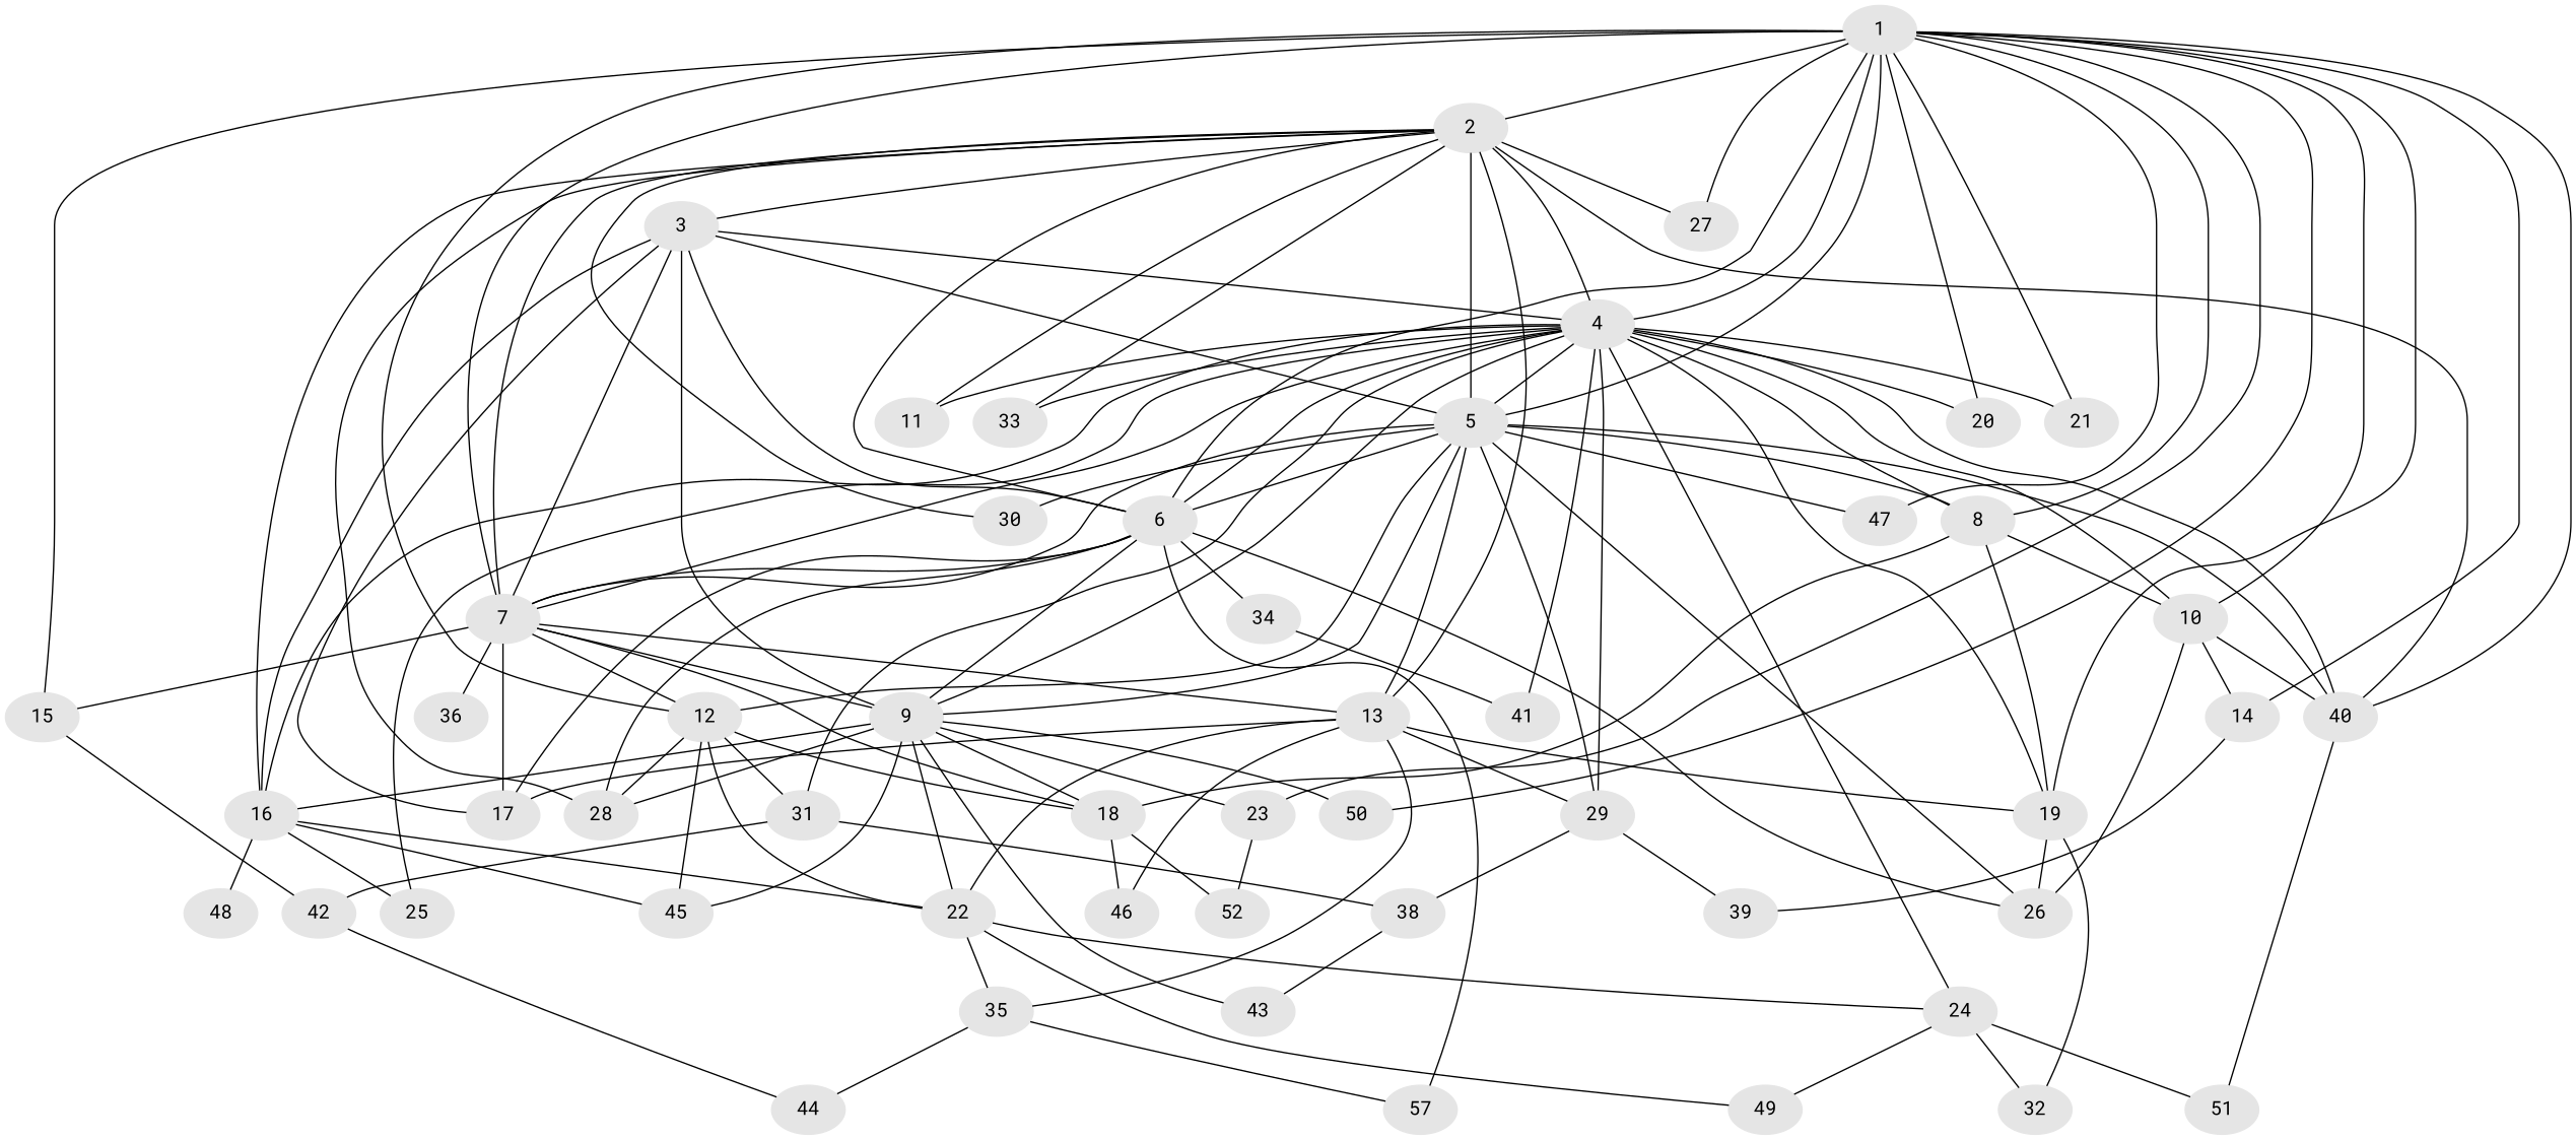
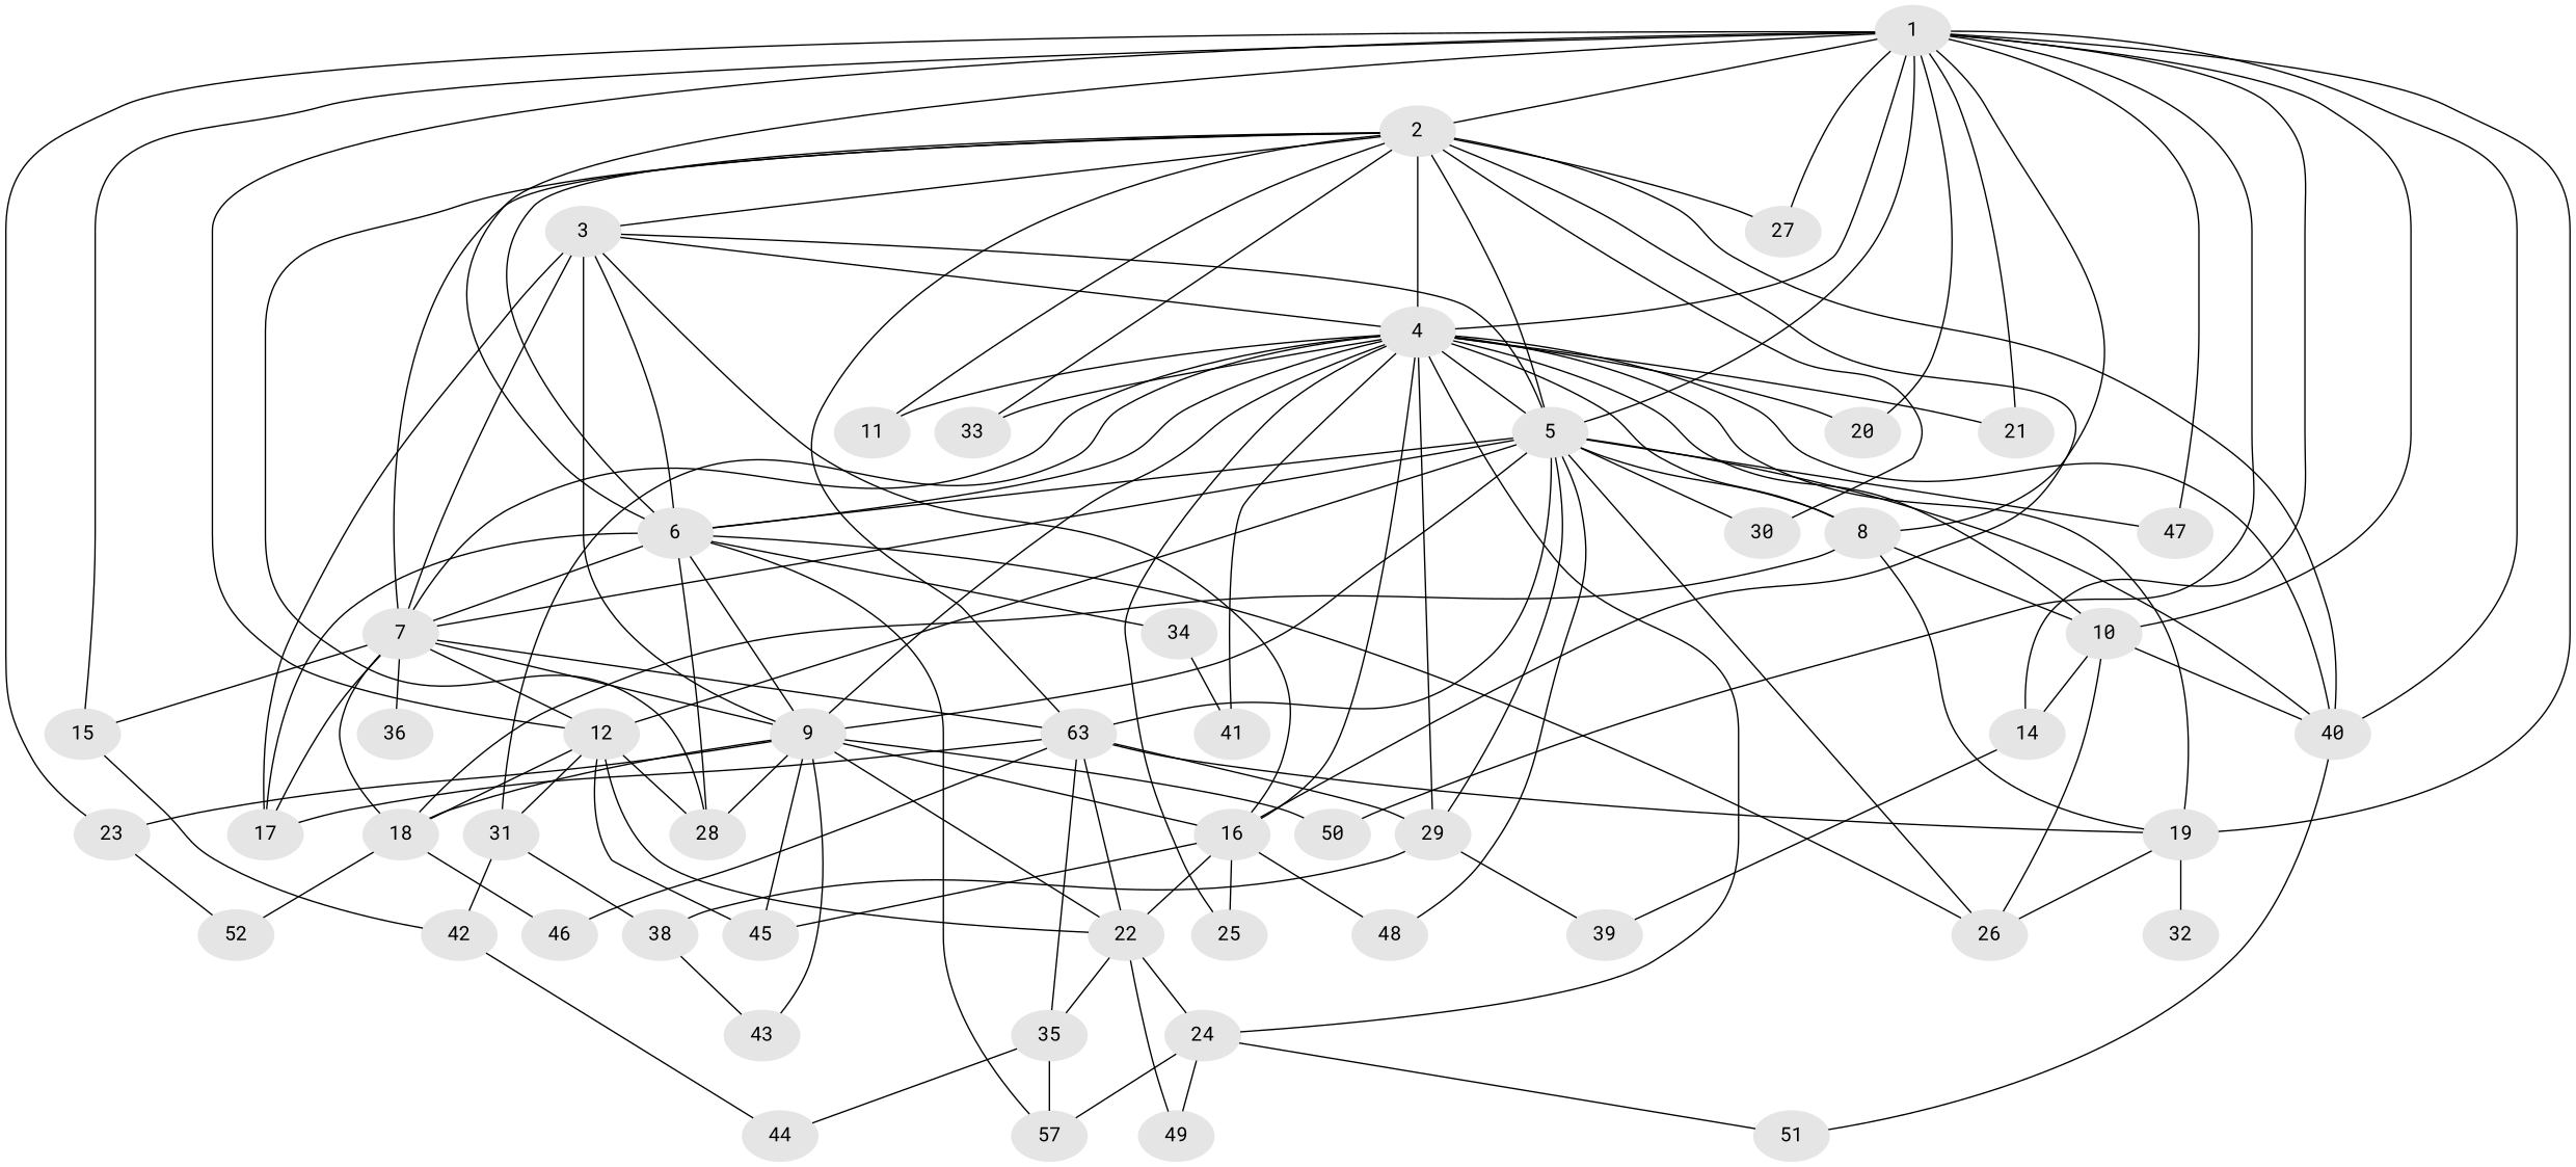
  graph {
    fontname="Roboto Mono"
    node [color=gray90 fontname="Roboto Mono" style=filled]
    edge [fontname="Roboto Mono" weight=1.0]
    1
    2
    4
    5
    6
    7
    8
    10
    12
    14
    15
    19
    20
    21
    23
    27
    40
    47
    50
    3
    11
-   13
+   13 [label=63]
    16
    28
    30
    33
    9
    17
    24
    25
    29
    31
    41
    26
    48
    34
    n37 [label=57]
    18
    36
    22
    43
    45
    39
    42
    32
    52
    51
    35
    46
    49
    38
    44
    1 -- 2 [weight=4.0]
    1 -- 4 [weight=3.0]
    1 -- 5 [weight=4.0]
    1 -- 6 [weight=2.0]
-   1 -- 7 [weight=2.0]
    1 -- 8
    1 -- 10 [weight=8.0]
    1 -- 12
    1 -- 14
    1 -- 15
    1 -- 19
    1 -- 20
    1 -- 21
    1 -- 23
    1 -- 27
    1 -- 40
    1 -- 47
    1 -- 50
    2 -- 4 [weight=2.0]
    2 -- 5 [weight=4.0]
    2 -- 6 [weight=3.0]
    2 -- 7 [weight=2.0]
    2 -- 27 [weight=3.0]
    2 -- 40
    2 -- 3 [weight=2.0]
    2 -- 11
    2 -- 13 [weight=2.0]
    2 -- 16
    2 -- 28
    2 -- 30
    2 -- 33 [weight=2.0]
    4 -- 5 [weight=2.0]
    4 -- 6
    4 -- 7
    4 -- 8
    4 -- 10 [weight=3.0]
    4 -- 19
    4 -- 20
    4 -- 21
    4 -- 40
    4 -- 11
    4 -- 16
    4 -- 33
    4 -- 9 [weight=4.0]
    4 -- 24
    4 -- 25
    4 -- 29
    4 -- 31
    4 -- 41
    5 -- 6 [weight=2.0]
    5 -- 7 [weight=3.0]
    5 -- 8
    5 -- 12 [weight=2.0]
    5 -- 40
    5 -- 47
    5 -- 13 [weight=8.0]
    5 -- 30
    5 -- 9
    5 -- 29
    5 -- 26
+   5 -- 48
    6 -- 7
    6 -- 28
    6 -- 9
    6 -- 17
    6 -- 26
    6 -- 34
    6 -- n37
    7 -- 12
    7 -- 15
    7 -- 13
    7 -- 9
    7 -- 17
    7 -- 18
    7 -- 36
    8 -- 10
    8 -- 19
    8 -- 18
    10 -- 14
    10 -- 40
    10 -- 26
    12 -- 28
    12 -- 31
    12 -- 18
    12 -- 22
    12 -- 45
    14 -- 39
    15 -- 42
    19 -- 26
    19 -- 32
    23 -- 52
    40 -- 51
    3 -- 4
    3 -- 5 [weight=3.0]
    3 -- 6
    3 -- 7
    3 -- 16
    3 -- 9 [weight=12.0]
    3 -- 17
    13 -- 19
    13 -- 17
    13 -- 29
    13 -- 22 [weight=2.0]
    13 -- 35
    13 -- 46
    16 -- 25
    16 -- 48
    16 -- 22
    16 -- 45
    9 -- 23
    9 -- 50
    9 -- 16
    9 -- 28 [weight=3.0]
    9 -- 18
    9 -- 22
    9 -- 43
    9 -- 45
-   24 -- 32
+   24 -- n37
    24 -- 51
    24 -- 49
    29 -- 39
    29 -- 38
    31 -- 42
    31 -- 38
    34 -- 41
    18 -- 52
    18 -- 46
    22 -- 24
    22 -- 35
    22 -- 49
    42 -- 44
    35 -- n37
    35 -- 44
    38 -- 43
  }
